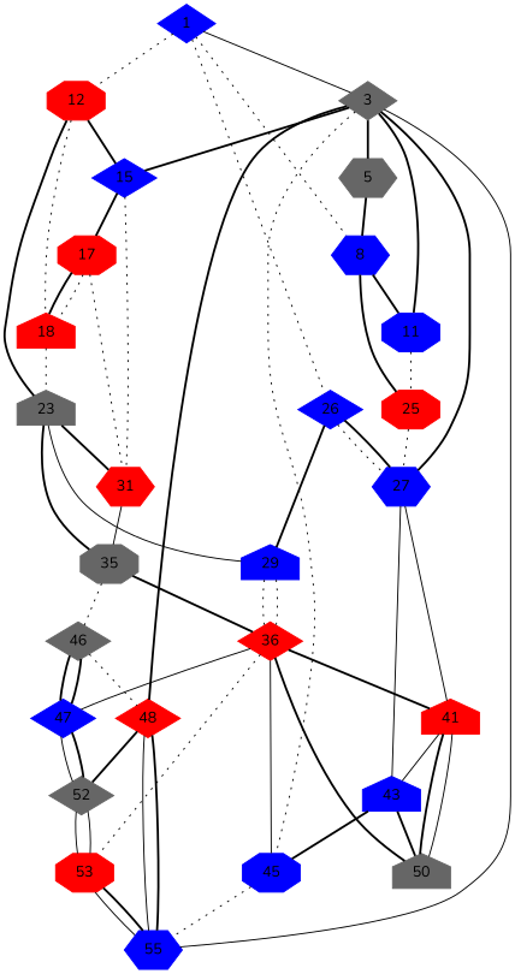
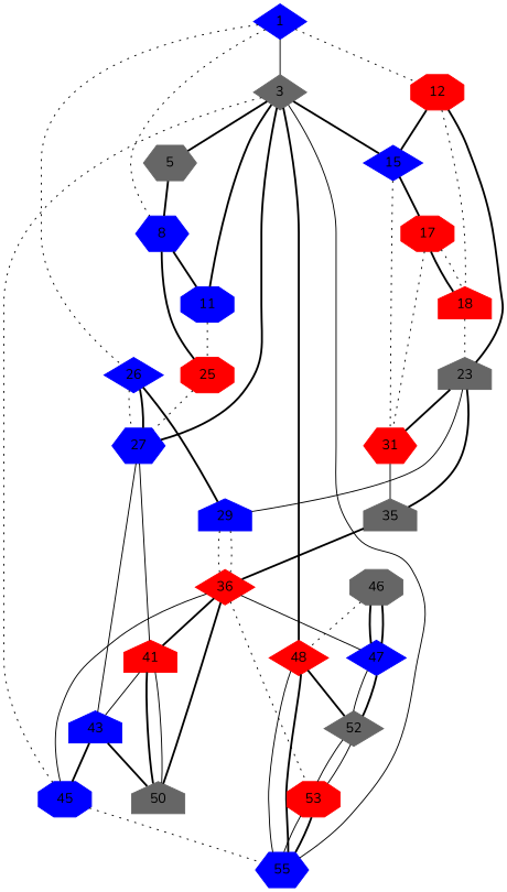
  graph {
    fontname=Nunito
    node [color=blue fontname=Nunito shape=diamond style=filled]
    edge [fontname=Nunito style=bold]
    1 [super="+2+6"]
    3 [color=gray40 super="+37+4"]
    8 [shape=hexagon super="+9"]
    12 [color=red shape=octagon super="+13"]
    26
    5 [color=gray40 shape=hexagon]
    11 [shape=octagon]
    15 [super="+16+30"]
    27 [shape=hexagon super="+28"]
    45 [shape=octagon]
    48 [color=red super="+49"]
    55 [shape=hexagon]
    25 [color=red shape=octagon]
    18 [color=red shape=house super="+19"]
    23 [color=gray40 shape=house super="+33+24"]
    29 [shape=house]
    17 [color=red shape=octagon]
    31 [color=red shape=hexagon super="+32"]
    41 [color=red shape=house super="+42"]
    43 [shape=house super="+44"]
    52 [color=gray40]
-   35 [color=gray40 shape=octagon super="+38"]
+   35 [color=gray40 shape=house super="+38"]
    36 [color=red super="+39"]
-   46 [color=gray40]
+   46 [color=gray40 shape=octagon]
    50 [color=gray40 shape=house]
    47
    53 [color=red shape=octagon]
    1 -- 3 [style=solid]
    1 -- 8 [style=dotted]
    1 -- 12 [style=dotted weight=2]
    1 -- 26 [style=dotted]
    3 -- 5
    3 -- 11
    3 -- 15 [weight=2]
    3 -- 27
    3 -- 45 [style=dotted]
    3 -- 48
    3 -- 55 [style=solid]
    8 -- 11
    8 -- 25
    12 -- 15
    12 -- 18 [style=dotted weight=2]
    12 -- 23
    26 -- 27 [style=dotted]
    26 -- 27
    26 -- 29
    5 -- 8
    11 -- 25 [style=dotted]
    15 -- 17
    15 -- 31 [style=dotted]
    27 -- 41 [style=solid]
    27 -- 43 [style=solid]
    45 -- 55 [style=dotted]
    48 -- 55 [style=solid]
    48 -- 55
    48 -- 52
    25 -- 27 [style=dotted]
    18 -- 23 [style=dotted]
    23 -- 29 [style=solid]
    23 -- 31
    23 -- 35
    29 -- 36 [style=dotted]
    29 -- 36 [style=dotted]
    17 -- 18
    17 -- 18 [style=dotted]
    17 -- 31 [style=dotted]
    31 -- 35 [style=solid]
    41 -- 43 [style=solid]
    41 -- 50
    41 -- 50 [style=solid]
    43 -- 45
    43 -- 50
    52 -- 53 [style=solid]
    52 -- 53 [style=solid]
    35 -- 36
-   35 -- 46 [style=dotted]
    36 -- 45 [style=solid]
    36 -- 41
    36 -- 50
    36 -- 47 [style=solid]
    36 -- 53 [style=dotted]
    46 -- 48 [style=dotted]
    46 -- 47
    46 -- 47
    47 -- 52 [style=solid]
    47 -- 52
    53 -- 55 [style=solid]
    53 -- 55
  }
